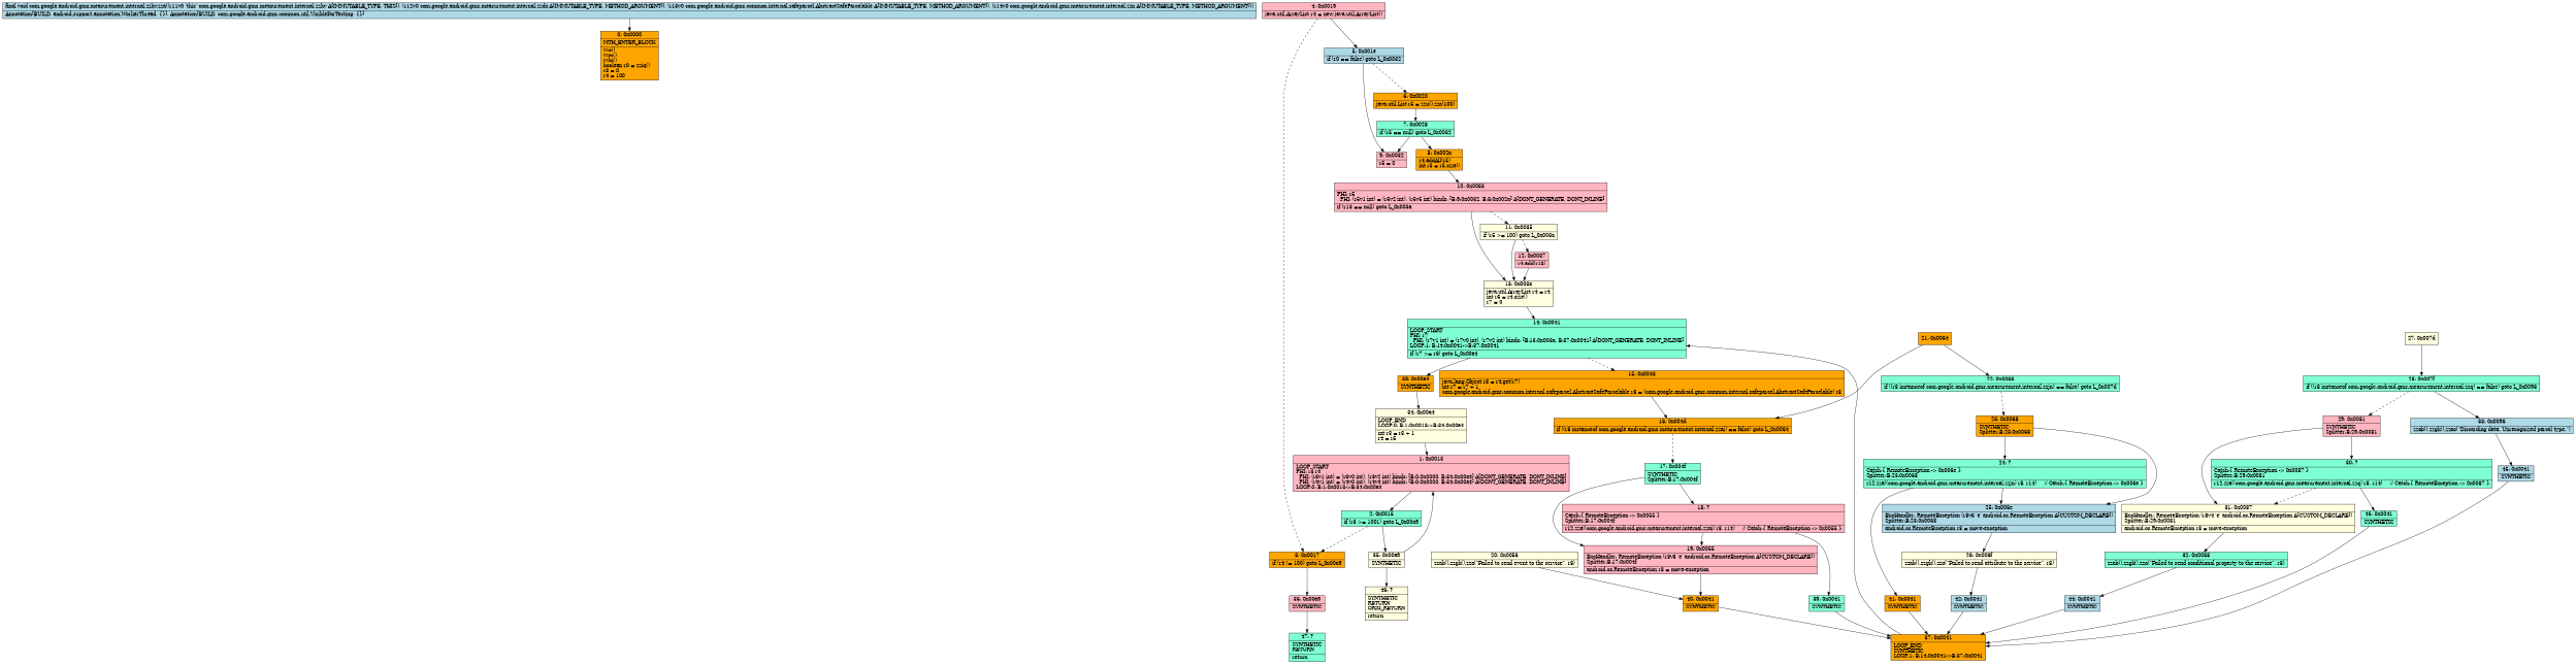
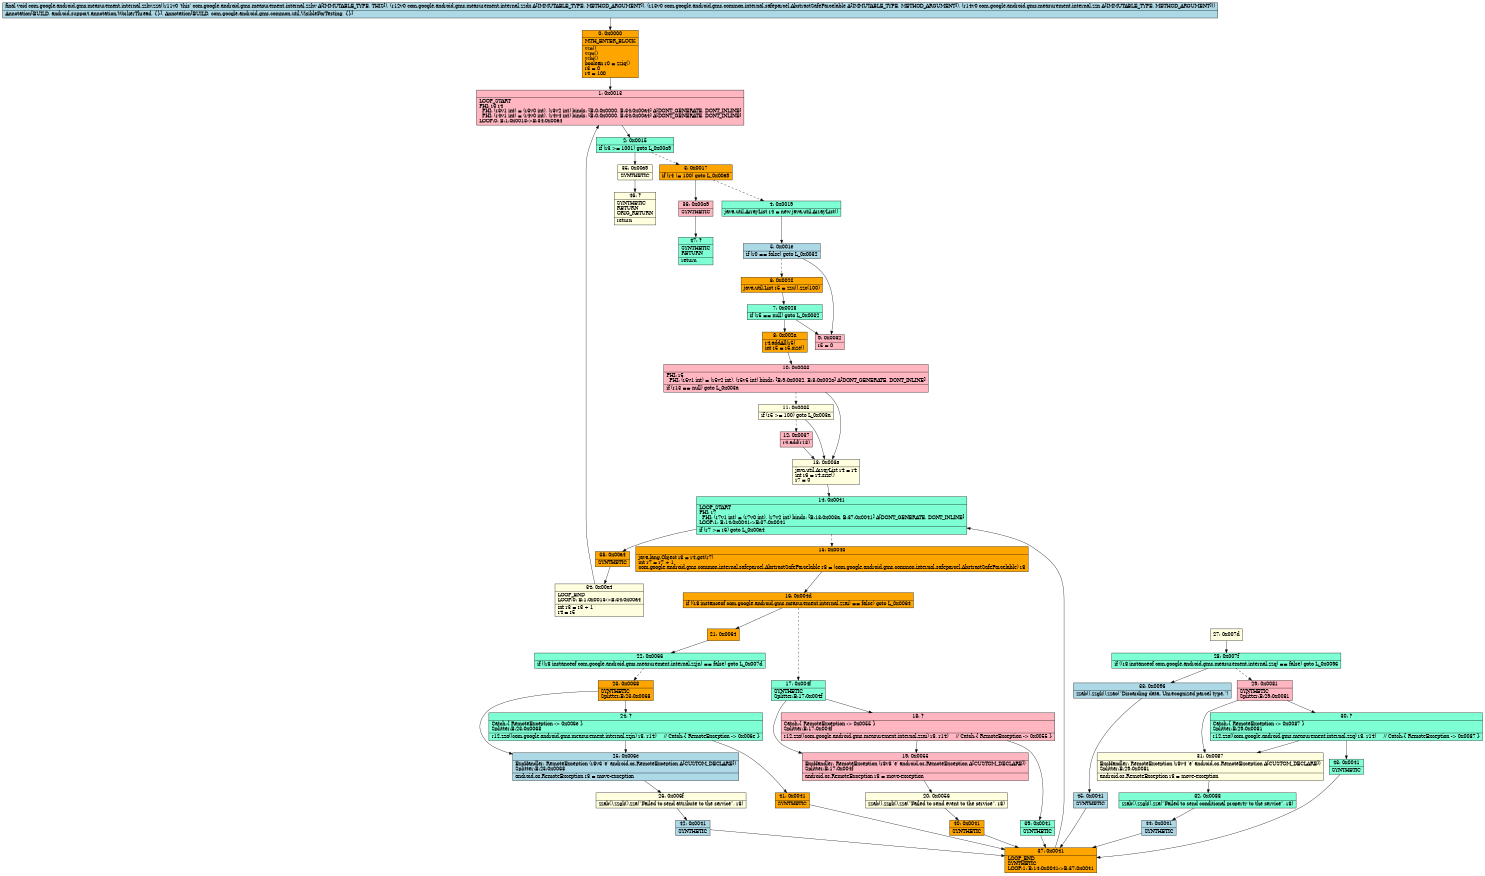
  digraph {
    node [fillcolor=orange shape=record style=filled]
    n1 [label="{0\:\ 0x0000|MTH_ENTER_BLOCK\l|zzo()\lzzm()\lzzbi()\lboolean r0 = zziq()\lr3 = 0\lr4 = 100\l}"]
    n2 [fillcolor=lightpink label="{1\:\ 0x0013|LOOP_START\lPHI: r3 r4 \l  PHI: (r3v1 int) = (r3v0 int), (r3v2 int) binds: [B:0:0x0000, B:34:0x00a4] A[DONT_GENERATE, DONT_INLINE]\l  PHI: (r4v1 int) = (r4v0 int), (r4v4 int) binds: [B:0:0x0000, B:34:0x00a4] A[DONT_GENERATE, DONT_INLINE]\lLOOP:0: B:1:0x0013\-\>B:34:0x00a4\l}"]
    n3 [fillcolor=aquamarine label="{2\:\ 0x0015|if (r3 \>= 1001) goto L_0x00a9\l}"]
    n4 [label="{3\:\ 0x0017|if (r4 != 100) goto L_0x00a9\l}"]
    n5 [fillcolor=lightyellow label="{35\:\ 0x00a9|SYNTHETIC\l}"]
-   n6 [fillcolor=lightpink label="{4\:\ 0x0019|java.util.ArrayList r4 = new java.util.ArrayList()\l}"]
+   n6 [fillcolor=aquamarine label="{4\:\ 0x0019|java.util.ArrayList r4 = new java.util.ArrayList()\l}"]
    n7 [fillcolor=lightpink label="{36\:\ 0x00a9|SYNTHETIC\l}"]
    n8 [fillcolor=lightyellow label="{46\:\ ?|SYNTHETIC\lRETURN\lORIG_RETURN\l|return\l}"]
    n9 [fillcolor=lightblue label="{5\:\ 0x001e|if (r0 == false) goto L_0x0032\l}"]
    n10 [fillcolor=aquamarine label="{47\:\ ?|SYNTHETIC\lRETURN\l|return\l}"]
    n11 [label="{6\:\ 0x0020|java.util.List r5 = zzu().zzc(100)\l}"]
    n12 [fillcolor=lightpink label="{9\:\ 0x0032|r5 = 0\l}"]
    n13 [fillcolor=aquamarine label="{7\:\ 0x0028|if (r5 == null) goto L_0x0032\l}"]
    n14 [label="{8\:\ 0x002a|r4.addAll(r5)\lint r5 = r5.size()\l}"]
    n15 [fillcolor=lightpink label="{10\:\ 0x0033|PHI: r5 \l  PHI: (r5v1 int) = (r5v2 int), (r5v5 int) binds: [B:9:0x0032, B:8:0x002a] A[DONT_GENERATE, DONT_INLINE]\l|if (r13 == null) goto L_0x003a\l}"]
    n16 [fillcolor=lightyellow label="{11\:\ 0x0035|if (r5 \>= 100) goto L_0x003a\l}"]
    n17 [fillcolor=lightyellow label="{13\:\ 0x003a|java.util.ArrayList r4 = r4\lint r6 = r4.size()\lr7 = 0\l}"]
    n18 [fillcolor=lightpink label="{12\:\ 0x0037|r4.add(r13)\l}"]
    n19 [fillcolor=aquamarine label="{14\:\ 0x0041|LOOP_START\lPHI: r7 \l  PHI: (r7v1 int) = (r7v0 int), (r7v2 int) binds: [B:13:0x003a, B:37:0x0041] A[DONT_GENERATE, DONT_INLINE]\lLOOP:1: B:14:0x0041\-\>B:37:0x0041\l|if (r7 \>= r6) goto L_0x00a4\l}"]
    n20 [label="{15\:\ 0x0043|java.lang.Object r8 = r4.get(r7)\lint r7 = r7 + 1\lcom.google.android.gms.common.internal.safeparcel.AbstractSafeParcelable r8 = (com.google.android.gms.common.internal.safeparcel.AbstractSafeParcelable) r8\l}"]
    n21 [label="{38\:\ 0x00a4|SYNTHETIC\l}"]
    n22 [label="{16\:\ 0x004d|if ((r8 instanceof com.google.android.gms.measurement.internal.zzai) == false) goto L_0x0064\l}"]
    n23 [fillcolor=lightyellow label="{34\:\ 0x00a4|LOOP_END\lLOOP:0: B:1:0x0013\-\>B:34:0x00a4\l|int r3 = r3 + 1\lr4 = r5\l}"]
    n24 [fillcolor=aquamarine label="{17\:\ 0x004f|SYNTHETIC\lSplitter:B:17:0x004f\l}"]
    n25 [label="{21\:\ 0x0064}"]
    n26 [fillcolor=lightpink label="{18\:\ ?|Catch:\{ RemoteException \-\> 0x0055 \}\lSplitter:B:17:0x004f\l|r12.zza((com.google.android.gms.measurement.internal.zzai) r8, r14)     \/\/ Catch:\{ RemoteException \-\> 0x0055 \}\l}"]
    n27 [fillcolor=lightpink label="{19\:\ 0x0055|ExcHandler: RemoteException (r8v8 'e' android.os.RemoteException A[CUSTOM_DECLARE])\lSplitter:B:17:0x004f\l|android.os.RemoteException r8 = move\-exception\l}"]
    n28 [fillcolor=aquamarine label="{22\:\ 0x0066|if ((r8 instanceof com.google.android.gms.measurement.internal.zzjn) == false) goto L_0x007d\l}"]
    n29 [fillcolor=aquamarine label="{39\:\ 0x0041|SYNTHETIC\l}"]
    n30 [fillcolor=lightyellow label="{20\:\ 0x0056|zzab().zzgk().zza(\"Failed to send event to the service\", r8)\l}"]
    n31 [label="{37\:\ 0x0041|LOOP_END\lSYNTHETIC\lLOOP:1: B:14:0x0041\-\>B:37:0x0041\l}"]
    n32 [label="{40\:\ 0x0041|SYNTHETIC\l}"]
    n33 [label="{23\:\ 0x0068|SYNTHETIC\lSplitter:B:23:0x0068\l}"]
    n34 [fillcolor=aquamarine label="{24\:\ ?|Catch:\{ RemoteException \-\> 0x006e \}\lSplitter:B:23:0x0068\l|r12.zza((com.google.android.gms.measurement.internal.zzjn) r8, r14)     \/\/ Catch:\{ RemoteException \-\> 0x006e \}\l}"]
    n35 [fillcolor=lightblue label="{25\:\ 0x006e|ExcHandler: RemoteException (r8v6 'e' android.os.RemoteException A[CUSTOM_DECLARE])\lSplitter:B:23:0x0068\l|android.os.RemoteException r8 = move\-exception\l}"]
    n36 [fillcolor=lightyellow label="{27\:\ 0x007d}"]
    n37 [fillcolor=aquamarine label="{28\:\ 0x007f|if ((r8 instanceof com.google.android.gms.measurement.internal.zzq) == false) goto L_0x0096\l}"]
    n38 [label="{41\:\ 0x0041|SYNTHETIC\l}"]
    n39 [fillcolor=lightyellow label="{26\:\ 0x006f|zzab().zzgk().zza(\"Failed to send attribute to the service\", r8)\l}"]
    n40 [fillcolor=lightblue label="{42\:\ 0x0041|SYNTHETIC\l}"]
    n41 [fillcolor=lightpink label="{29\:\ 0x0081|SYNTHETIC\lSplitter:B:29:0x0081\l}"]
    n42 [fillcolor=lightblue label="{33\:\ 0x0096|zzab().zzgk().zzao(\"Discarding data. Unrecognized parcel type.\")\l}"]
    n43 [fillcolor=aquamarine label="{30\:\ ?|Catch:\{ RemoteException \-\> 0x0087 \}\lSplitter:B:29:0x0081\l|r12.zza((com.google.android.gms.measurement.internal.zzq) r8, r14)     \/\/ Catch:\{ RemoteException \-\> 0x0087 \}\l}"]
    n44 [fillcolor=lightyellow label="{31\:\ 0x0087|ExcHandler: RemoteException (r8v4 'e' android.os.RemoteException A[CUSTOM_DECLARE])\lSplitter:B:29:0x0081\l|android.os.RemoteException r8 = move\-exception\l}"]
    n45 [fillcolor=lightblue label="{45\:\ 0x0041|SYNTHETIC\l}"]
    n46 [fillcolor=aquamarine label="{43\:\ 0x0041|SYNTHETIC\l}"]
    n47 [fillcolor=aquamarine label="{32\:\ 0x0088|zzab().zzgk().zza(\"Failed to send conditional property to the service\", r8)\l}"]
    n48 [fillcolor=lightblue label="{44\:\ 0x0041|SYNTHETIC\l}"]
    n49 [fillcolor=lightblue label="{final void com.google.android.gms.measurement.internal.zzhv.zza((r11v0 'this' com.google.android.gms.measurement.internal.zzhv A[IMMUTABLE_TYPE, THIS]), (r12v0 com.google.android.gms.measurement.internal.zzdx A[IMMUTABLE_TYPE, METHOD_ARGUMENT]), (r13v0 com.google.android.gms.common.internal.safeparcel.AbstractSafeParcelable A[IMMUTABLE_TYPE, METHOD_ARGUMENT]), (r14v0 com.google.android.gms.measurement.internal.zzn A[IMMUTABLE_TYPE, METHOD_ARGUMENT]))  | Annotation[BUILD, android.support.annotation.WorkerThread, \{\}], Annotation[BUILD, com.google.android.gms.common.util.VisibleForTesting, \{\}]\l}"]
-   n5 -> n2
+   n1 -> n2
    n2 -> n3
    n3 -> n4 [style=dashed]
    n3 -> n5
-   n6 -> n4 [style=dashed]
+   n4 -> n6 [style=dashed]
    n4 -> n7
    n5 -> n8
    n6 -> n9
    n7 -> n10
    n9 -> n11 [style=dashed]
    n9 -> n12
    n11 -> n13
    n13 -> n12
    n13 -> n14 [style=solid]
    n14 -> n15
    n15 -> n16 [style=dashed]
    n15 -> n17
    n16 -> n17
    n16 -> n18 [style=dashed]
    n17 -> n19
    n18 -> n17
    n19 -> n20 [style=dashed]
    n19 -> n21
    n20 -> n22
    n21 -> n23
    n22 -> n24 [style=dashed]
-   n25 -> n22
+   n22 -> n25
    n23 -> n2
    n24 -> n26
    n24 -> n27
    n25 -> n28
    n26 -> n27
    n26 -> n29
-   n27 -> n32
+   n27 -> n30
    n28 -> n33 [style=dashed]
    n29 -> n31
    n30 -> n32
    n31 -> n19
    n32 -> n31
    n33 -> n34
    n33 -> n35
    n34 -> n35
    n34 -> n38
    n35 -> n39
    n36 -> n37
    n37 -> n41 [style=dashed]
    n37 -> n42
    n38 -> n31
    n39 -> n40
    n40 -> n31
    n41 -> n43
    n41 -> n44
    n42 -> n45
-   n43 -> n44 [style=dashed]
+   n43 -> n44
    n43 -> n46
    n44 -> n47
    n45 -> n31
    n46 -> n31
    n47 -> n48
    n48 -> n31
    n49 -> n1
  }
